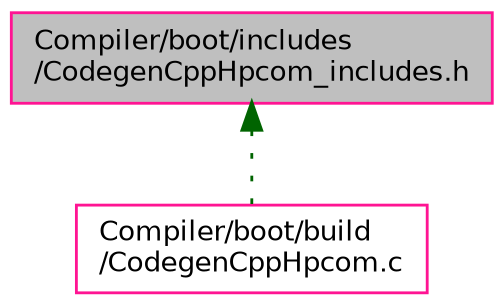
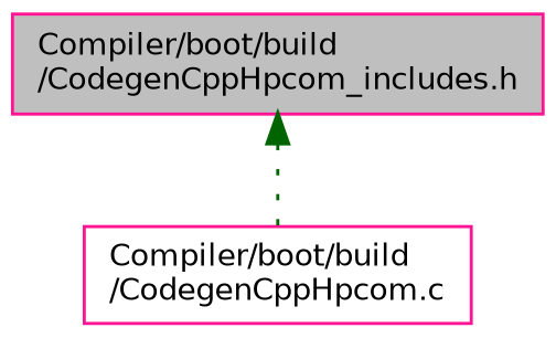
  digraph {
    node [color=deeppink fontname=Helvetica fontsize=10 shape=record style=filled]
-   n1 [fillcolor=grey75 fontcolor=black height=0.2 label="Compiler/boot/includes\l/CodegenCppHpcom_includes.h" width=0.4]
+   n1 [fillcolor=grey75 fontcolor=black height=0.2 label="Compiler/boot/build\l/CodegenCppHpcom_includes.h" width=0.4]
    n2 [fillcolor=white height=0.2 label="Compiler/boot/build\l/CodegenCppHpcom.c" width=0.4]
    n1 -> n2 [color=darkgreen dir=back fontname=Helvetica fontsize=10 labelfontname=Helvetica labelfontsize=10 style=dotted]
  }
